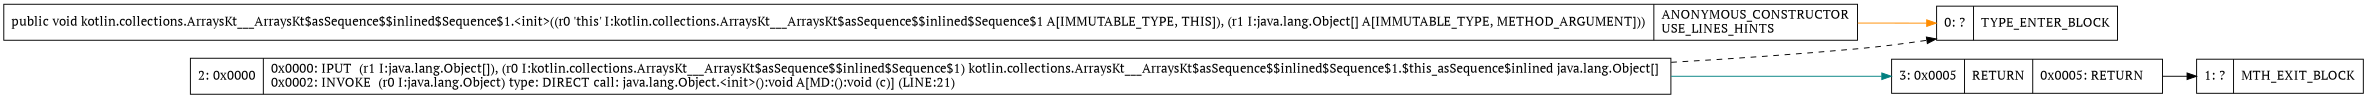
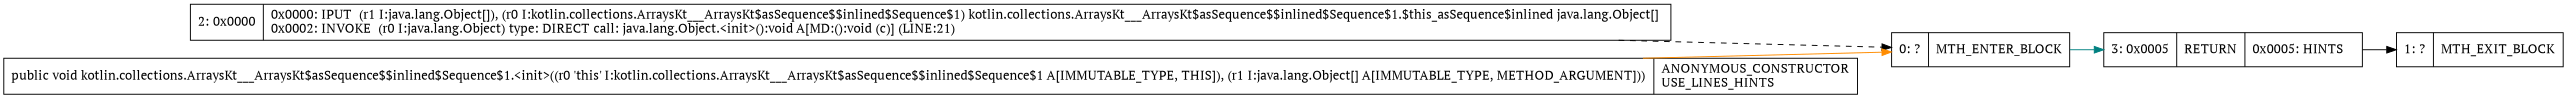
  digraph {
    fontname="PT Serif"
    rankdir=LR
    node [fontname="PT Serif" shape=record]
    edge [color=black fontname="PT Serif" style=solid]
-   n1 [label="{0\:\ ?|TYPE_ENTER_BLOCK\l}"]
+   n1 [label="{0\:\ ?|MTH_ENTER_BLOCK\l}"]
    n2 [label="{2\:\ 0x0000|0x0000: IPUT  (r1 I:java.lang.Object[]), (r0 I:kotlin.collections.ArraysKt___ArraysKt$asSequence$$inlined$Sequence$1) kotlin.collections.ArraysKt___ArraysKt$asSequence$$inlined$Sequence$1.$this_asSequence$inlined java.lang.Object[] \l0x0002: INVOKE  (r0 I:java.lang.Object) type: DIRECT call: java.lang.Object.\<init\>():void A[MD:():void (c)] (LINE:21)\l}"]
-   n3 [label="{3\:\ 0x0005|RETURN\l|0x0005: RETURN   \l}"]
+   n3 [label="{3\:\ 0x0005|RETURN\l|0x0005: HINTS   \l}"]
    n4 [label="{1\:\ ?|MTH_EXIT_BLOCK\l}"]
    n5 [label="{public void kotlin.collections.ArraysKt___ArraysKt$asSequence$$inlined$Sequence$1.\<init\>((r0 'this' I:kotlin.collections.ArraysKt___ArraysKt$asSequence$$inlined$Sequence$1 A[IMMUTABLE_TYPE, THIS]), (r1 I:java.lang.Object[] A[IMMUTABLE_TYPE, METHOD_ARGUMENT]))  | ANONYMOUS_CONSTRUCTOR\lUSE_LINES_HINTS\l}"]
    n2 -> n1 [style=dashed]
-   n2 -> n3 [color=teal]
+   n1 -> n3 [color=teal]
    n3 -> n4
    n5 -> n1 [color=darkorange]
  }
